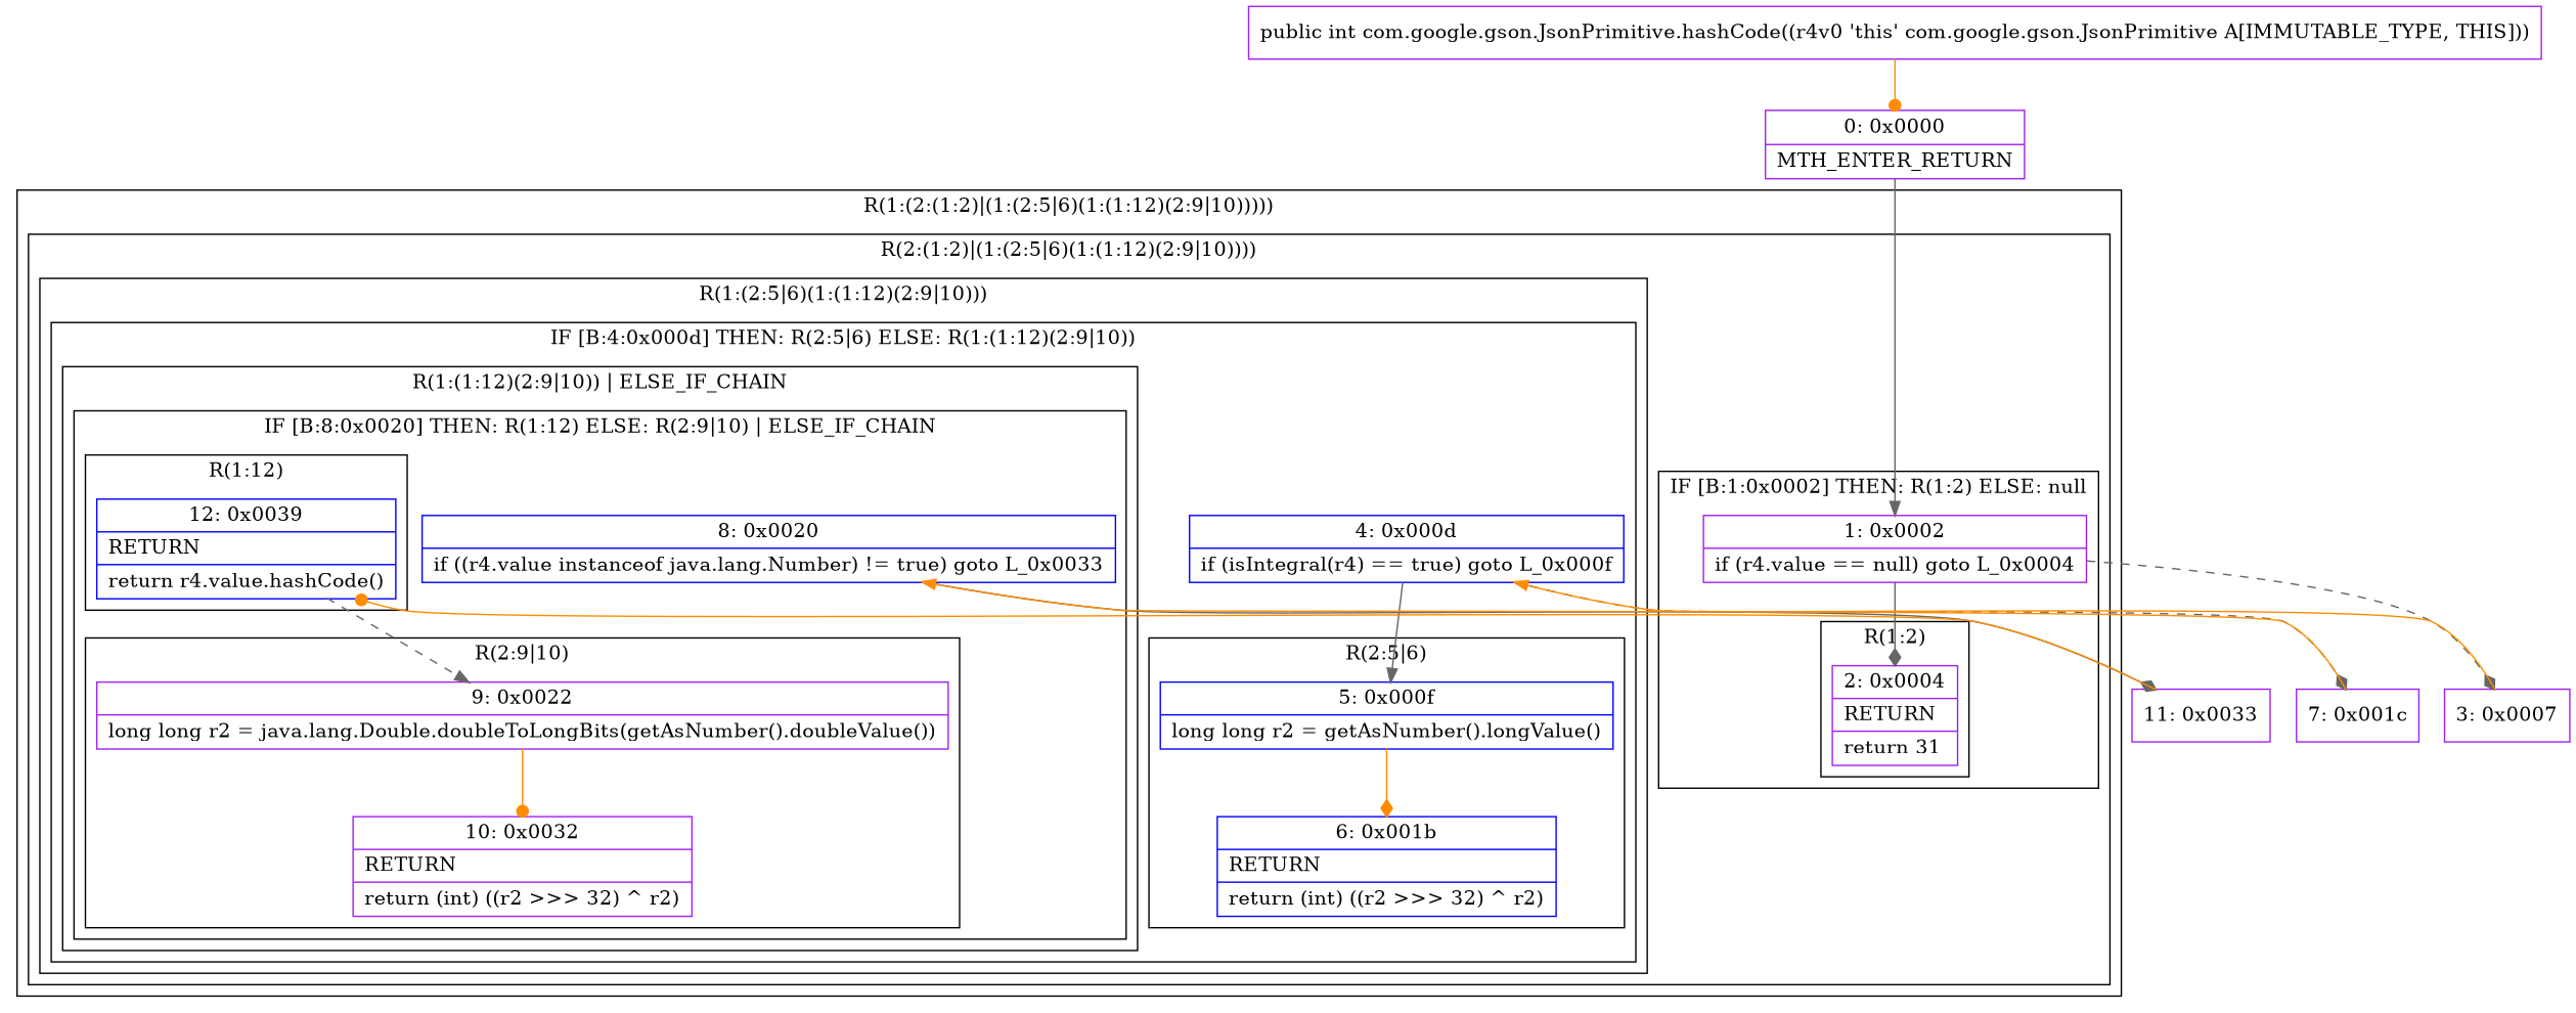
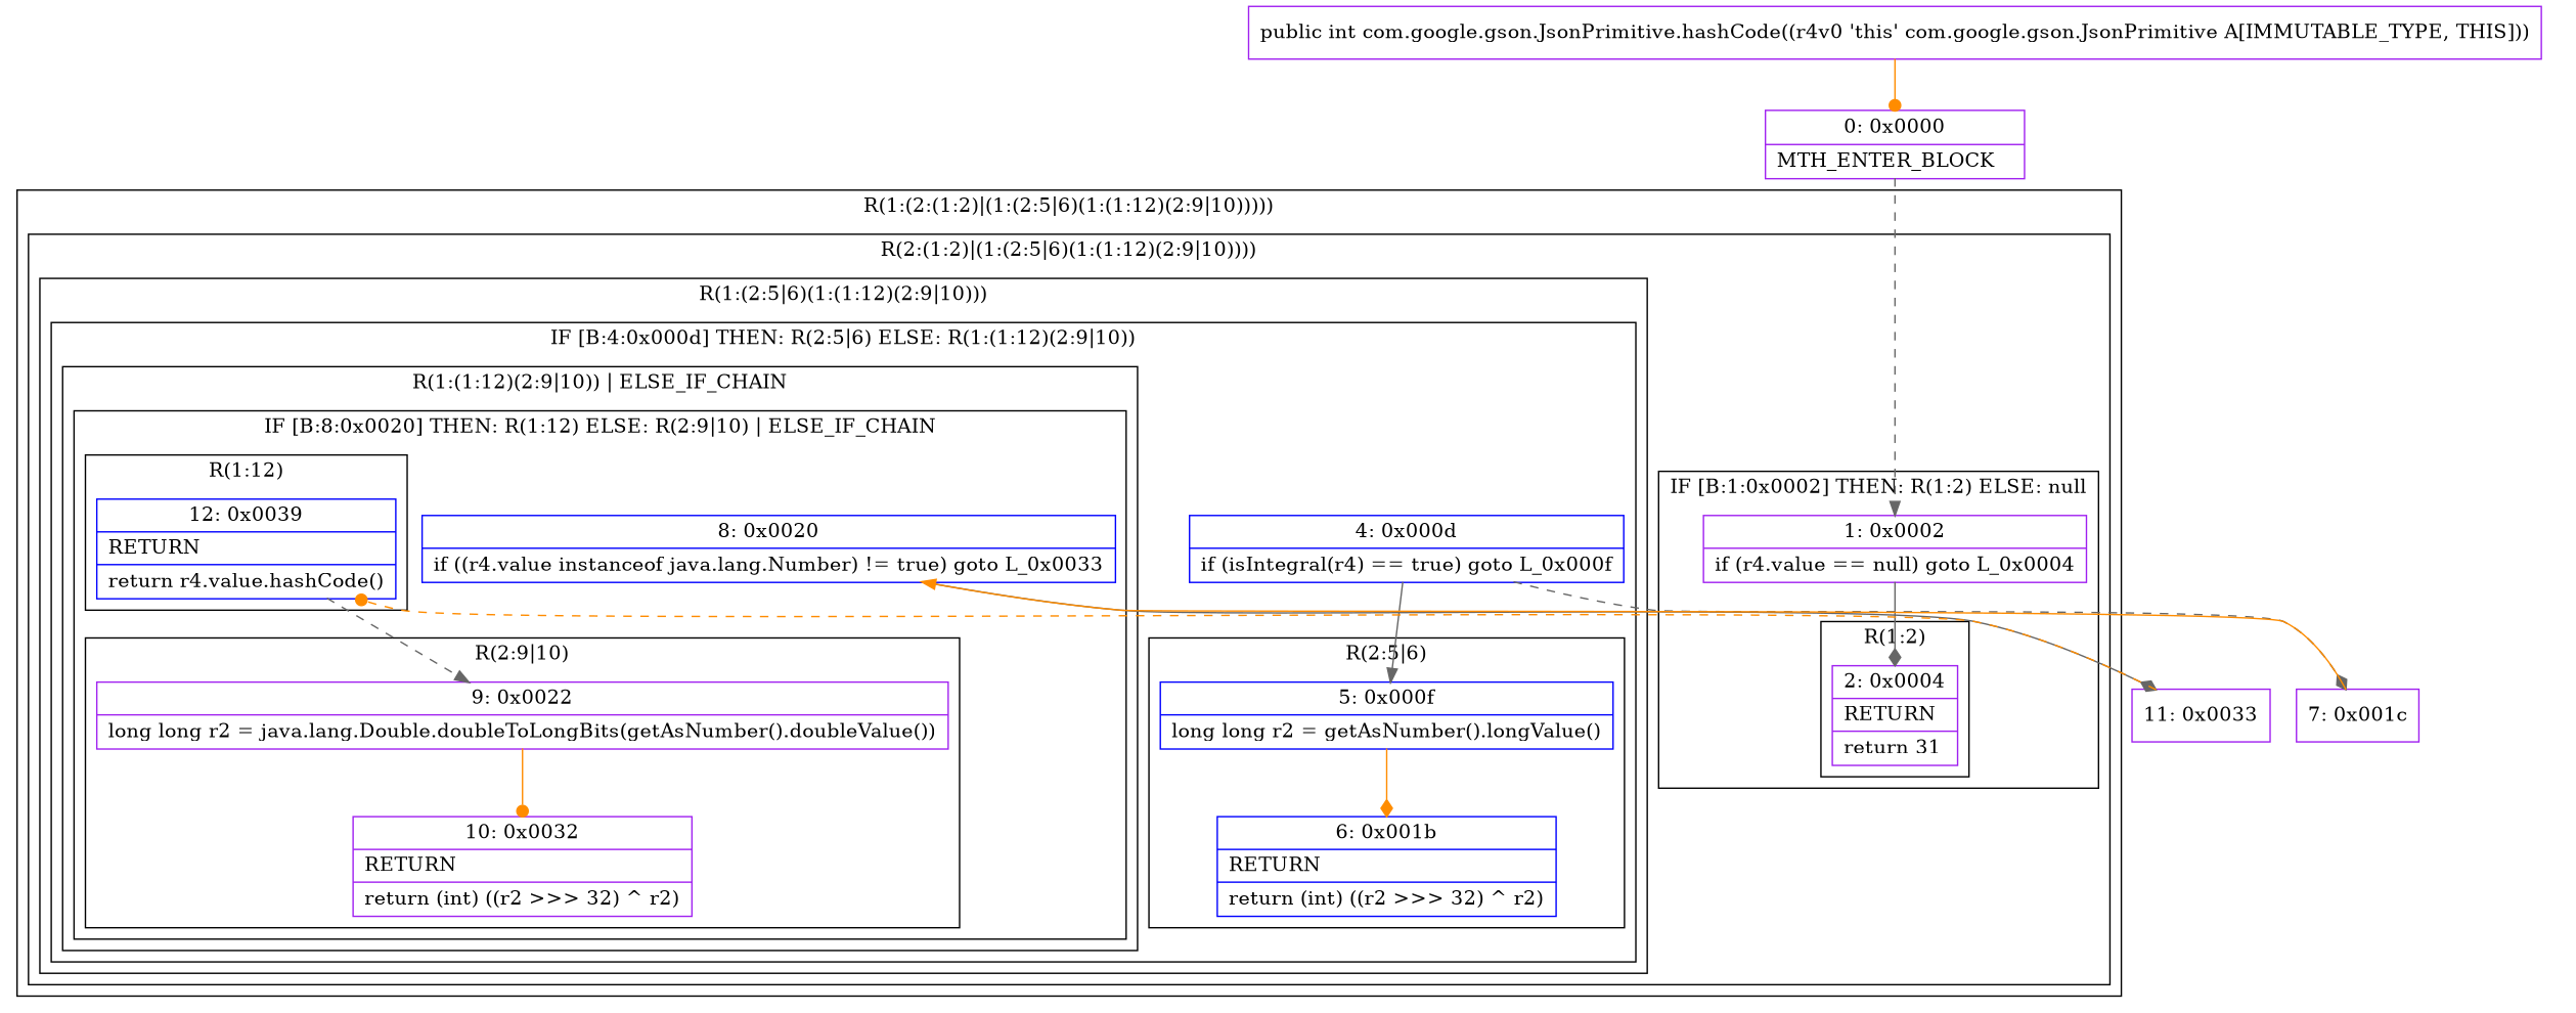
  digraph {
    node [color=purple shape=record]
    edge [arrowhead=diamond color=gray40]
    n1 [label="{2\:\ 0x0004|RETURN\l|return 31\l}"]
    n2 [label="{1\:\ 0x0002|if (r4.value == null) goto L_0x0004\l}"]
    n3 [color=blue label="{5\:\ 0x000f|long long r2 = getAsNumber().longValue()\l}"]
    n4 [color=blue label="{6\:\ 0x001b|RETURN\l|return (int) ((r2 \>\>\> 32) ^ r2)\l}"]
    n5 [color=blue label="{12\:\ 0x0039|RETURN\l|return r4.value.hashCode()\l}"]
    n6 [label="{9\:\ 0x0022|long long r2 = java.lang.Double.doubleToLongBits(getAsNumber().doubleValue())\l}"]
    n7 [label="{10\:\ 0x0032|RETURN\l|return (int) ((r2 \>\>\> 32) ^ r2)\l}"]
    n8 [color=blue label="{8\:\ 0x0020|if ((r4.value instanceof java.lang.Number) != true) goto L_0x0033\l}"]
    n9 [color=blue label="{4\:\ 0x000d|if (isIntegral(r4) == true) goto L_0x000f\l}"]
-   n10 [label="{3\:\ 0x0007}"]
    n11 [label="{11\:\ 0x0033}"]
    n12 [label="{7\:\ 0x001c}"]
-   n13 [label="{0\:\ 0x0000|MTH_ENTER_RETURN\l}"]
+   n13 [label="{0\:\ 0x0000|MTH_ENTER_BLOCK\l}"]
    n14 [label="{public int com.google.gson.JsonPrimitive.hashCode((r4v0 'this' com.google.gson.JsonPrimitive A[IMMUTABLE_TYPE, THIS])) }"]
    subgraph cluster_1 {
      label="R(1:(2:(1:2)|(1:(2:5|6)(1:(1:12)(2:9|10)))))"
      subgraph cluster_2 {
        label="R(2:(1:2)|(1:(2:5|6)(1:(1:12)(2:9|10))))"
        subgraph cluster_3 {
          label="IF [B:1:0x0002] THEN: R(1:2) ELSE: null"
          n2
          subgraph cluster_4 {
            label="R(1:2)"
            n1
          }
        }
        subgraph cluster_5 {
          label="R(1:(2:5|6)(1:(1:12)(2:9|10)))"
          subgraph cluster_6 {
            label="IF [B:4:0x000d] THEN: R(2:5|6) ELSE: R(1:(1:12)(2:9|10))"
            n9
            subgraph cluster_7 {
              label="R(2:5|6)"
              n3
              n4
            }
            subgraph cluster_8 {
              label="R(1:(1:12)(2:9|10)) | ELSE_IF_CHAIN\l"
              subgraph cluster_9 {
                label="IF [B:8:0x0020] THEN: R(1:12) ELSE: R(2:9|10) | ELSE_IF_CHAIN\l"
                n8
                subgraph cluster_10 {
                  label="R(1:12)"
                  n5
                }
                subgraph cluster_11 {
                  label="R(2:9|10)"
                  n6
                  n7
                }
              }
            }
          }
        }
      }
    }
    n2 -> n1
-   n2 -> n10 [style=dashed]
    n3 -> n4 [color=darkorange]
    n5 -> n6 [arrowhead=normal style=dashed]
    n6 -> n7 [arrowhead=dot color=darkorange]
    n8 -> n11
    n9 -> n3 [arrowhead=normal]
    n9 -> n12 [style=dashed]
-   n10 -> n9 [arrowhead=normal color=darkorange]
-   n11 -> n5 [arrowhead=dot color=darkorange]
+   n11 -> n5 [arrowhead=dot color=darkorange style=dashed]
    n12 -> n8 [arrowhead=normal color=darkorange]
-   n13 -> n2 [arrowhead=normal]
+   n13 -> n2 [arrowhead=normal style=dashed]
    n14 -> n13 [arrowhead=dot color=darkorange]
  }
